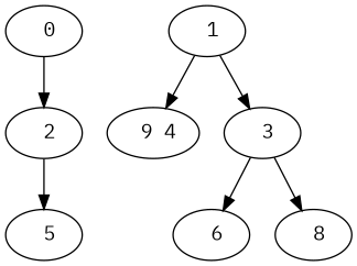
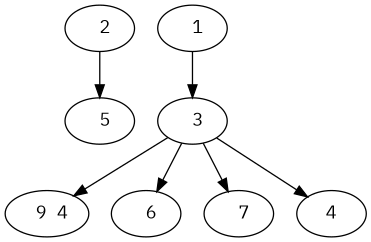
  digraph {
    fontname="IBM Plex Mono"
    node [fontname="IBM Plex Mono"]
    edge [fontname="IBM Plex Mono"]
-   " 0"
    " 2"
    " 1"
    " 9 4"
    " 3"
    " 5"
    " 6"
-   " 8"
-   " 0" -> " 2"
+   " 7"
+   " 8" [label=4]
    " 2" -> " 5"
-   " 1" -> " 9 4"
+   " 3" -> " 9 4"
    " 1" -> " 3"
    " 3" -> " 6"
+   " 3" -> " 7"
    " 3" -> " 8"
  }
